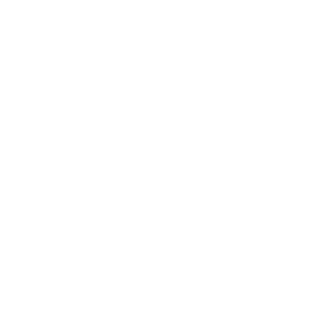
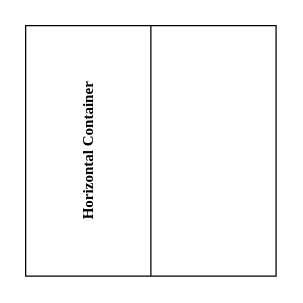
  <mxCell id="0" />
  <mxCell id="1" parent="0" />
+ <mxCell id="2" value="Horizontal Container" style="swimlane;horizontal=0;whiteSpace=wrap;html=1;hachureGap=4;fontFamily=Architects Daughter;fontSource=https%3A%2F%2Ffonts.googleapis.com%2Fcss%3Ffamily%3DArchitects%2BDaughter;startSize=100;" vertex="1" parent="1"><mxGeometry x="20" y="20" width="200" height="200" as="geometry" /></mxCell>
